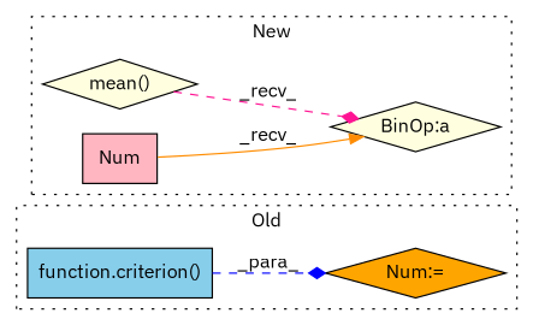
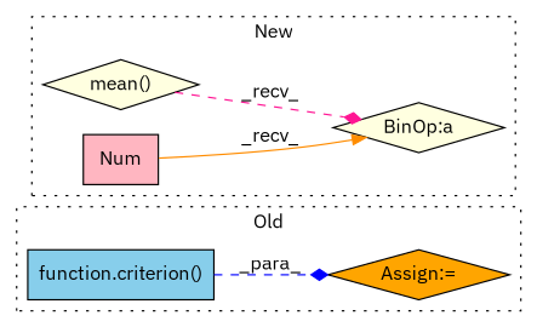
  digraph {
    fontname="IBM Plex Sans"
    rankdir=LR
    node [a=75 fillcolor=lightyellow fontname="IBM Plex Sans" l=3 shape=diamond style=filled]
    edge [arrowhead=diamond fontname="IBM Plex Sans" style=dashed]
    n1 [fillcolor=skyblue l="10,1" label="function.criterion()" s="3018,3058" shape=box]
-   n2 [a=68 fillcolor=orange label="Num:=" s=3015]
+   n2 [a=68 fillcolor=orange label="Assign:=" s=3015]
    n3 [l=38 label="mean()" s=2670]
    n4 [a=82 l=1 label="BinOp:a" s=2689]
    n5 [a=76 fillcolor=lightpink label=Num s=2686 shape=box]
    subgraph cluster_1 {
      label=Old
      style=dotted
      n1
      n2
    }
    subgraph cluster_2 {
      label=New
      style=dotted
      n3
      n4
      n5
    }
    n1 -> n2 [color=blue label=_para_]
    n3 -> n4 [color=deeppink label=_recv_]
    n5 -> n4 [arrowhead=normal color=darkorange label=_recv_ style=solid]
  }
